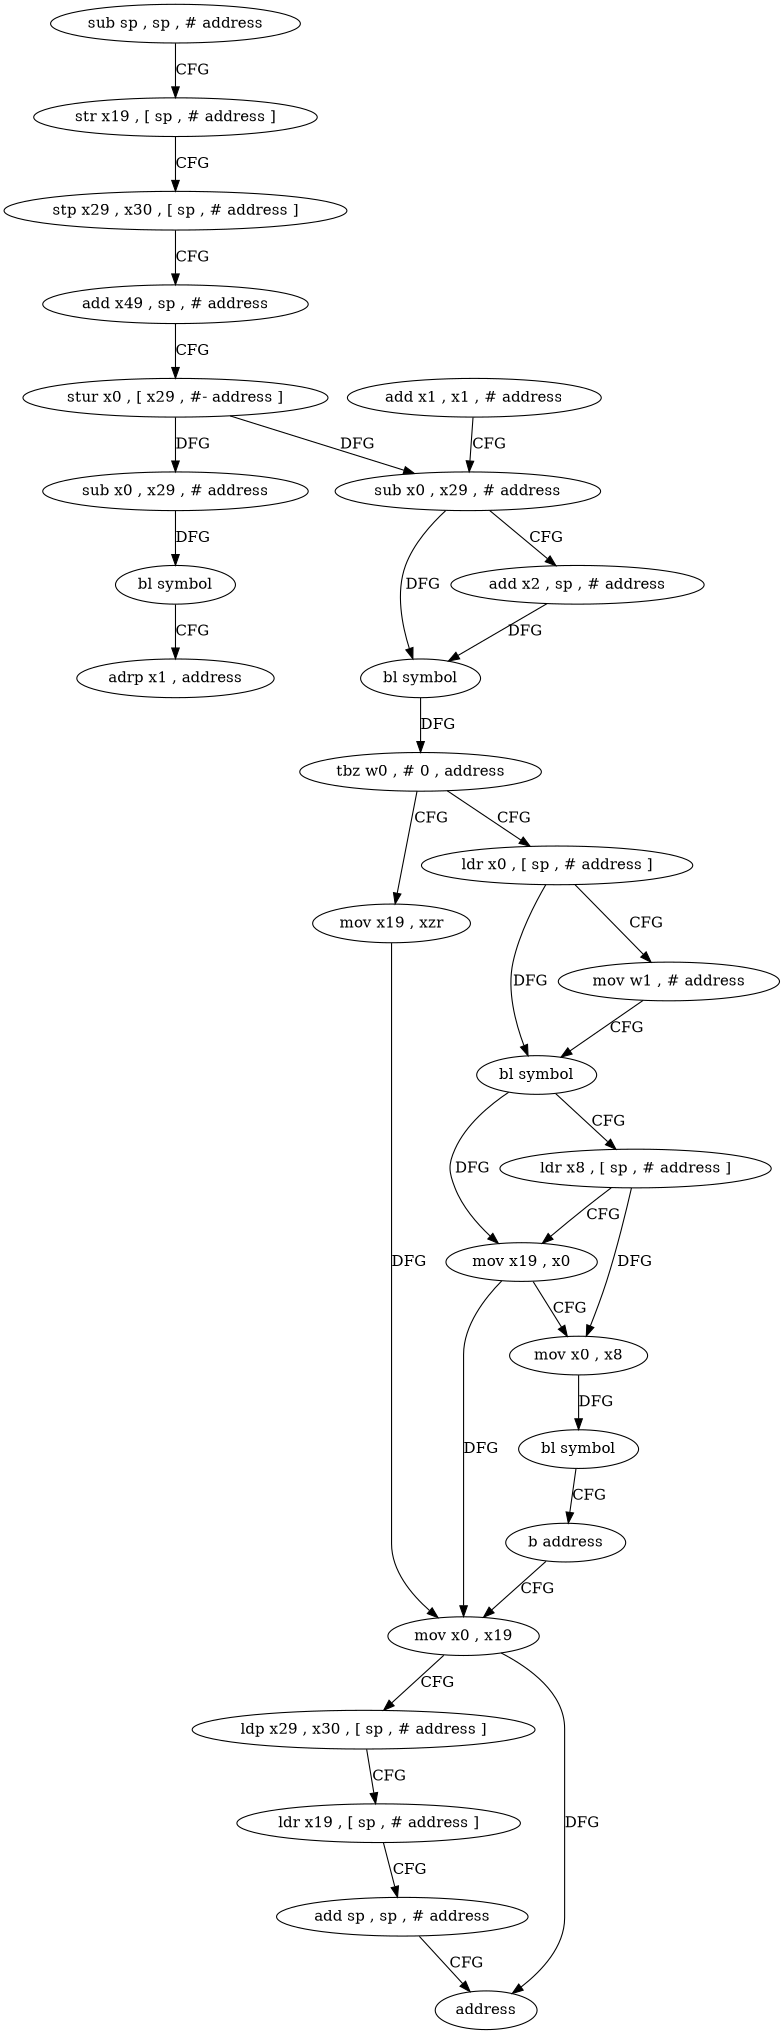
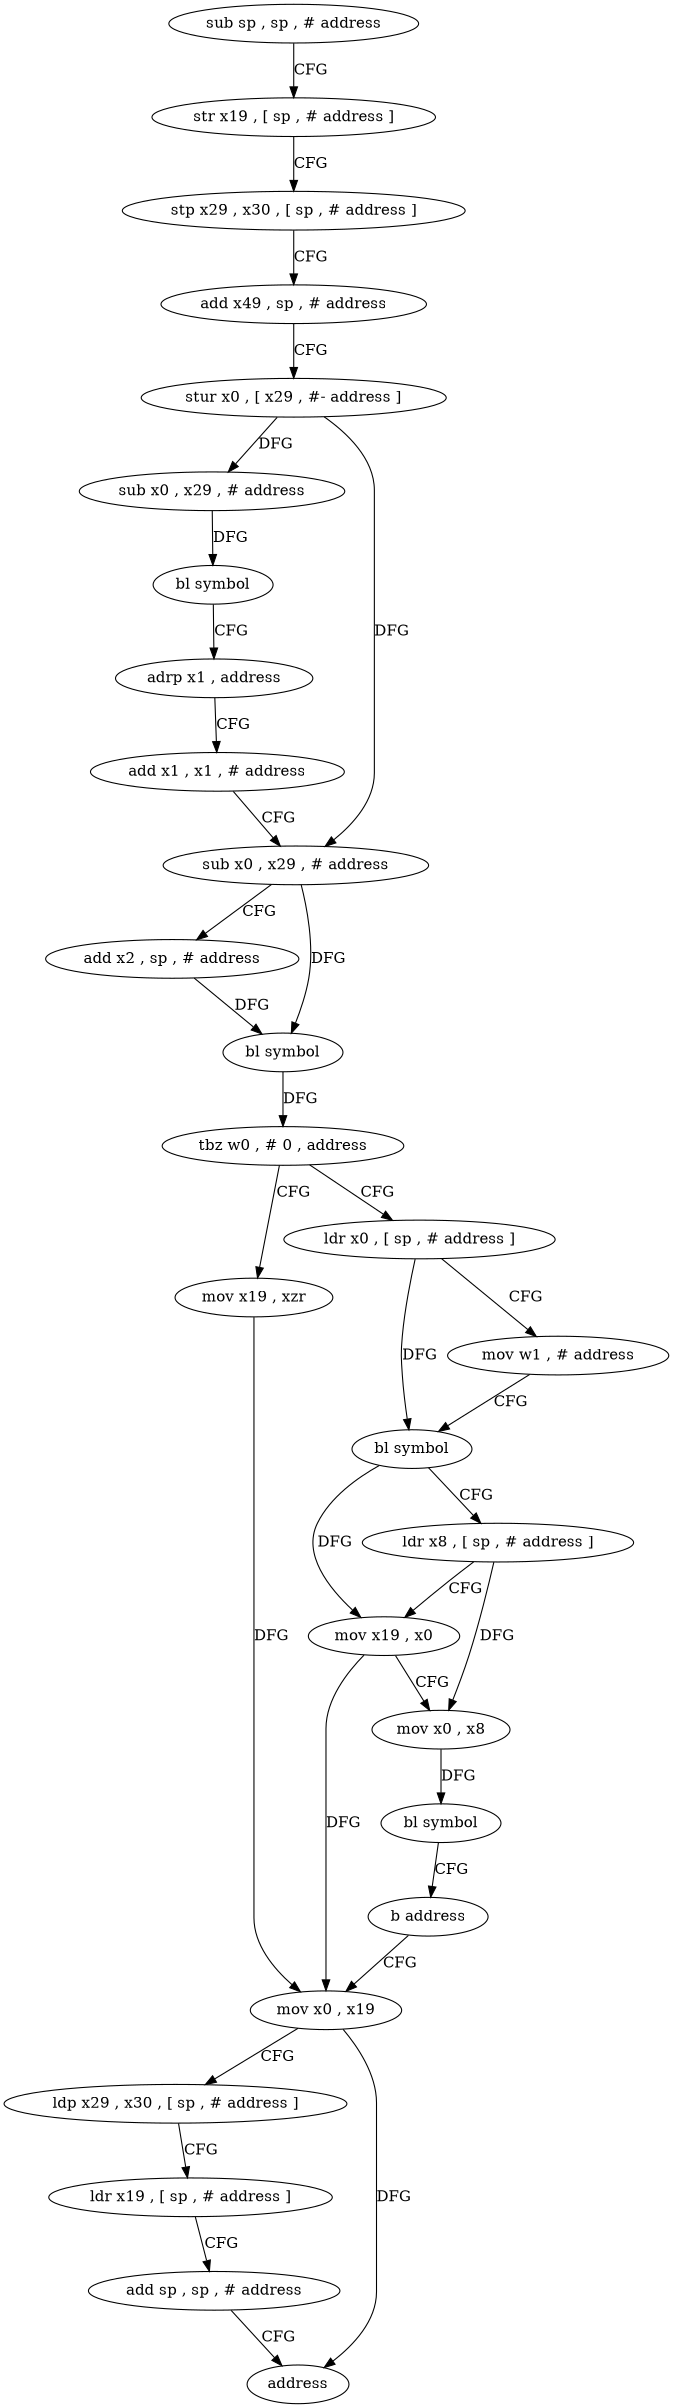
  digraph {
    n1 [label="sub sp , sp , # address"]
    n2 [label="str x19 , [ sp , # address ]"]
    n3 [label="stp x29 , x30 , [ sp , # address ]"]
    n4 [label="add x49 , sp , # address"]
    n5 [label="stur x0 , [ x29 , #- address ]"]
    n6 [label="sub x0 , x29 , # address"]
    n7 [label="sub x0 , x29 , # address"]
    n8 [label="bl symbol"]
    n9 [label="add x2 , sp , # address"]
    n10 [label="bl symbol"]
    n11 [label="adrp x1 , address"]
    n12 [label="add x1 , x1 , # address"]
    n13 [label="tbz w0 , # 0 , address"]
    n14 [label="mov x19 , xzr"]
    n15 [label="ldr x0 , [ sp , # address ]"]
    n16 [label="mov x0 , x19"]
    n17 [label="mov w1 , # address"]
    n18 [label="bl symbol"]
    n19 [label="ldp x29 , x30 , [ sp , # address ]"]
    n20 [label=address]
    n21 [label="ldr x8 , [ sp , # address ]"]
    n22 [label="mov x19 , x0"]
    n23 [label="ldr x19 , [ sp , # address ]"]
    n24 [label="mov x0 , x8"]
    n25 [label="bl symbol"]
    n26 [label="b address"]
    n27 [label="add sp , sp , # address"]
    n1 -> n2 [label=CFG]
    n2 -> n3 [label=CFG]
    n3 -> n4 [label=CFG]
    n4 -> n5 [label=CFG]
    n5 -> n6 [label=DFG]
    n5 -> n7 [label=DFG]
    n6 -> n8 [label=DFG]
    n7 -> n9 [label=CFG]
    n7 -> n10 [label=DFG]
    n8 -> n11 [label=CFG]
    n9 -> n10 [label=DFG]
    n10 -> n13 [label=DFG]
+   n11 -> n12 [label=CFG]
    n12 -> n7 [label=CFG]
    n13 -> n14 [label=CFG]
    n13 -> n15 [label=CFG]
    n14 -> n16 [label=DFG]
    n15 -> n17 [label=CFG]
    n15 -> n18 [label=DFG]
    n16 -> n19 [label=CFG]
    n16 -> n20 [label=DFG]
    n17 -> n18 [label=CFG]
    n18 -> n21 [label=CFG]
    n18 -> n22 [label=DFG]
    n19 -> n23 [label=CFG]
    n21 -> n22 [label=CFG]
    n21 -> n24 [label=DFG]
    n22 -> n16 [label=DFG]
    n22 -> n24 [label=CFG]
    n23 -> n27 [label=CFG]
    n24 -> n25 [label=DFG]
    n25 -> n26 [label=CFG]
    n26 -> n16 [label=CFG]
    n27 -> n20 [label=CFG]
  }
